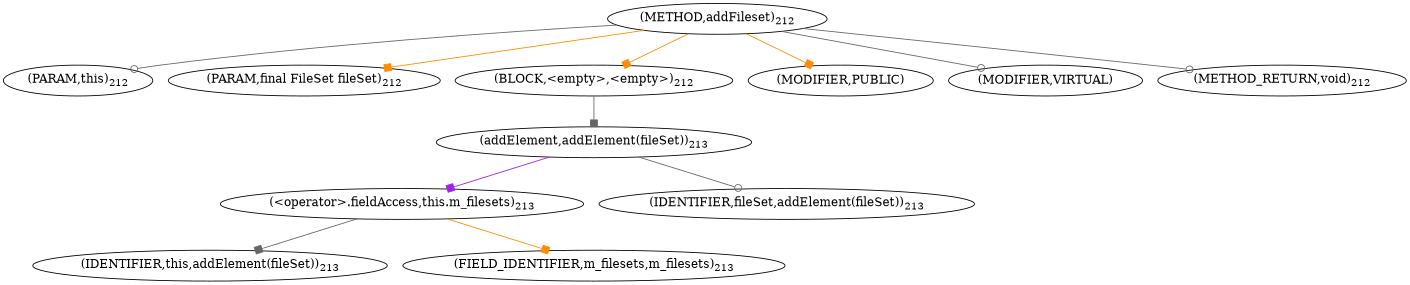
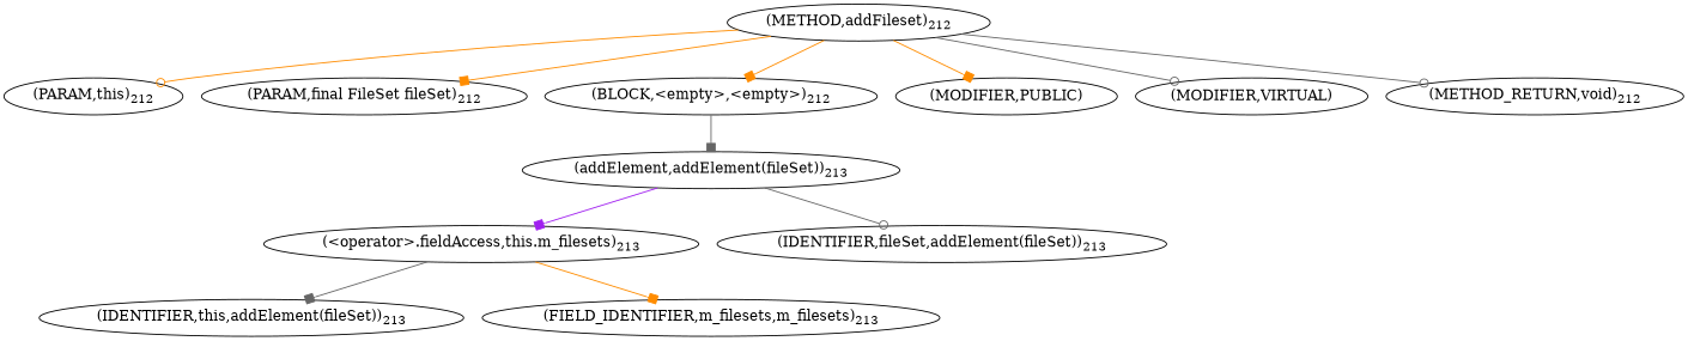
  digraph {
    edge [arrowhead=box color=gray40]
    n1 [label=<(METHOD,addFileset)<SUB>212</SUB>>]
    n2 [label=<(PARAM,this)<SUB>212</SUB>>]
    n3 [label=<(PARAM,final FileSet fileSet)<SUB>212</SUB>>]
    n4 [label=<(BLOCK,&lt;empty&gt;,&lt;empty&gt;)<SUB>212</SUB>>]
    n5 [label=<(MODIFIER,PUBLIC)>]
    n6 [label=<(MODIFIER,VIRTUAL)>]
    n7 [label=<(METHOD_RETURN,void)<SUB>212</SUB>>]
    n8 [label=<(addElement,addElement(fileSet))<SUB>213</SUB>>]
    n9 [label=<(&lt;operator&gt;.fieldAccess,this.m_filesets)<SUB>213</SUB>>]
    n10 [label=<(IDENTIFIER,fileSet,addElement(fileSet))<SUB>213</SUB>>]
    n11 [label=<(IDENTIFIER,this,addElement(fileSet))<SUB>213</SUB>>]
    n12 [label=<(FIELD_IDENTIFIER,m_filesets,m_filesets)<SUB>213</SUB>>]
-   n1 -> n2 [arrowhead=odot]
+   n1 -> n2 [arrowhead=odot color=darkorange]
    n1 -> n3 [color=darkorange]
    n1 -> n4 [color=darkorange]
    n1 -> n5 [color=darkorange]
    n1 -> n6 [arrowhead=odot]
    n1 -> n7 [arrowhead=odot]
    n4 -> n8
    n8 -> n9 [color=purple]
    n8 -> n10 [arrowhead=odot]
    n9 -> n11
    n9 -> n12 [color=darkorange]
  }
